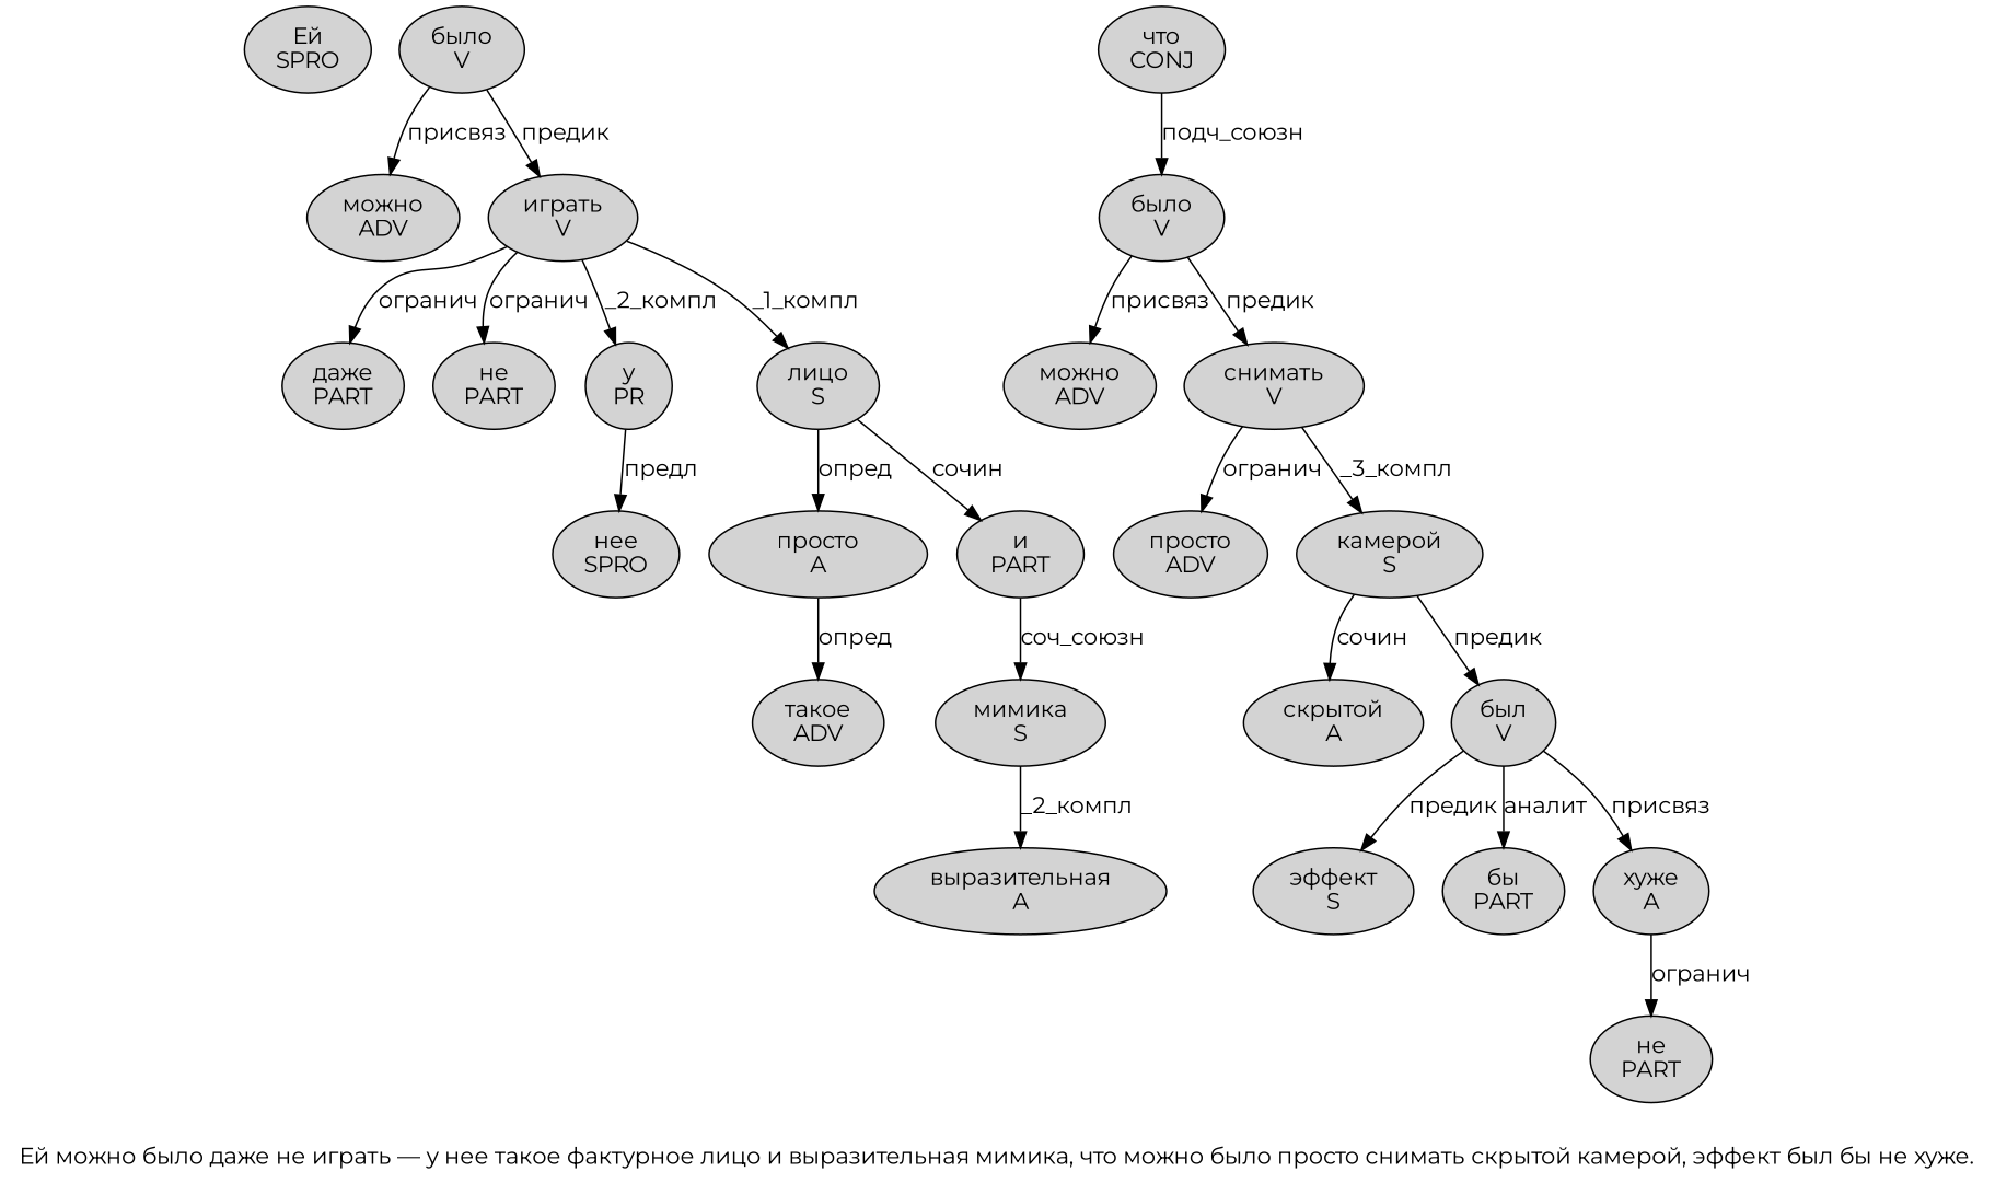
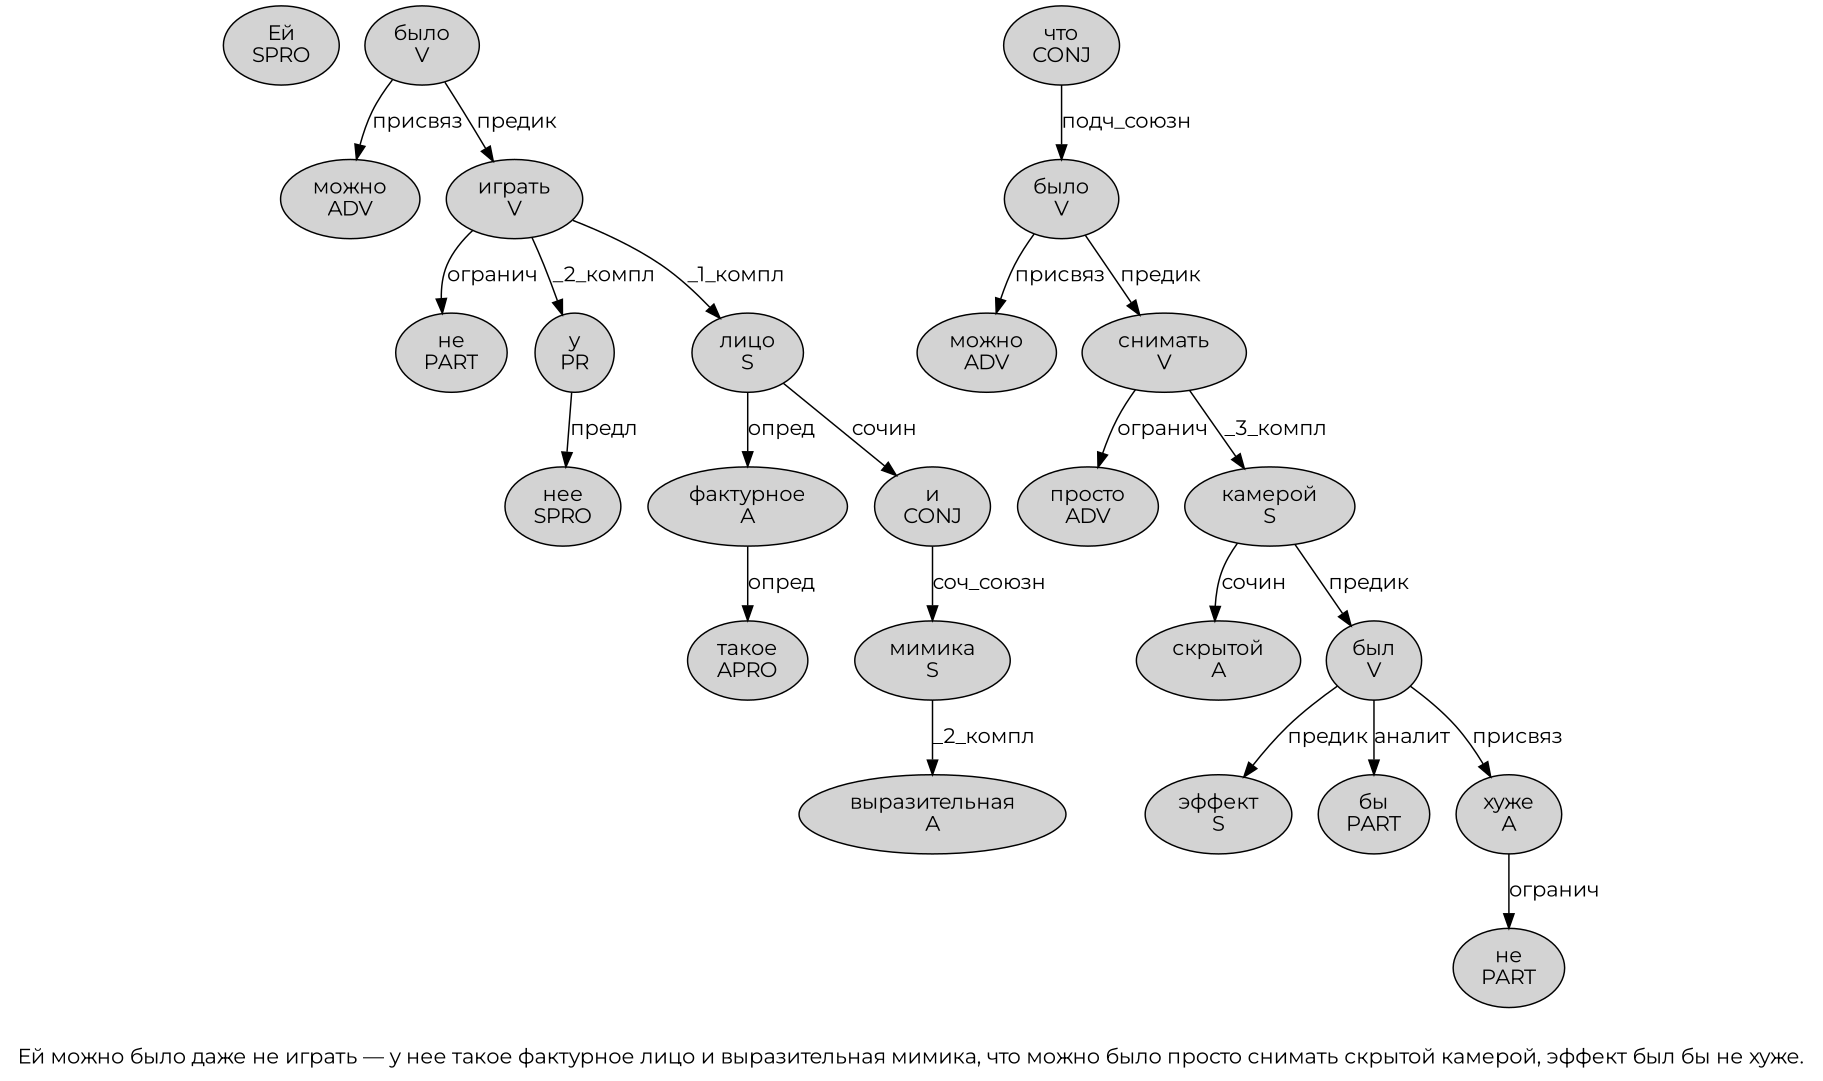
  digraph {
    fontname=Montserrat
    label="Ей можно было даже не играть — у нее такое фактурное лицо и выразительная мимика, что можно было просто снимать скрытой камерой, эффект был бы не хуже."
    node [fillcolor=lightgray fontname=Montserrat penwidth=1 shape=ellipse style=filled]
    edge [fontname=Montserrat]
    n1 [label="Ей\nSPRO"]
    n2 [label="можно\nADV"]
    n3 [label="было\nV"]
    n4 [label="играть\nV"]
-   n5 [label="даже\nPART"]
    n6 [label="не\nPART"]
    n7 [label="у\nPR"]
    n8 [label="лицо\nS"]
    n9 [label="нее\nSPRO"]
-   n10 [label="просто\nA"]
-   n11 [label="и\nPART"]
-   n12 [label="такое\nADV"]
+   n10 [label="фактурное\nA"]
+   n11 [label="и\nCONJ"]
+   n12 [label="такое\nAPRO"]
    n13 [label="мимика\nS"]
    n14 [label="выразительная\nA"]
    n15 [label="что\nCONJ"]
    n16 [label="было\nV"]
    n17 [label="можно\nADV"]
    n18 [label="снимать\nV"]
    n19 [label="просто\nADV"]
    n20 [label="камерой\nS"]
    n21 [label="скрытой\nA"]
    n22 [label="был\nV"]
    n23 [label="эффект\nS"]
    n24 [label="бы\nPART"]
    n25 [label="хуже\nA"]
    n26 [label="не\nPART"]
    n3 -> n2 [label="присвяз"]
    n3 -> n4 [label="предик"]
-   n4 -> n5 [label="огранич"]
    n4 -> n6 [label="огранич"]
    n4 -> n7 [label="_2_компл"]
    n4 -> n8 [label="_1_компл"]
    n7 -> n9 [label="предл"]
    n8 -> n10 [label="опред"]
    n8 -> n11 [label="сочин"]
    n10 -> n12 [label="опред"]
    n11 -> n13 [label="соч_союзн"]
    n13 -> n14 [label="_2_компл"]
    n15 -> n16 [label="подч_союзн"]
    n16 -> n17 [label="присвяз"]
    n16 -> n18 [label="предик"]
    n18 -> n19 [label="огранич"]
    n18 -> n20 [label="_3_компл"]
    n20 -> n21 [label="сочин"]
    n20 -> n22 [label="предик"]
    n22 -> n23 [label="предик"]
    n22 -> n24 [label="аналит"]
    n22 -> n25 [label="присвяз"]
    n25 -> n26 [label="огранич"]
  }
